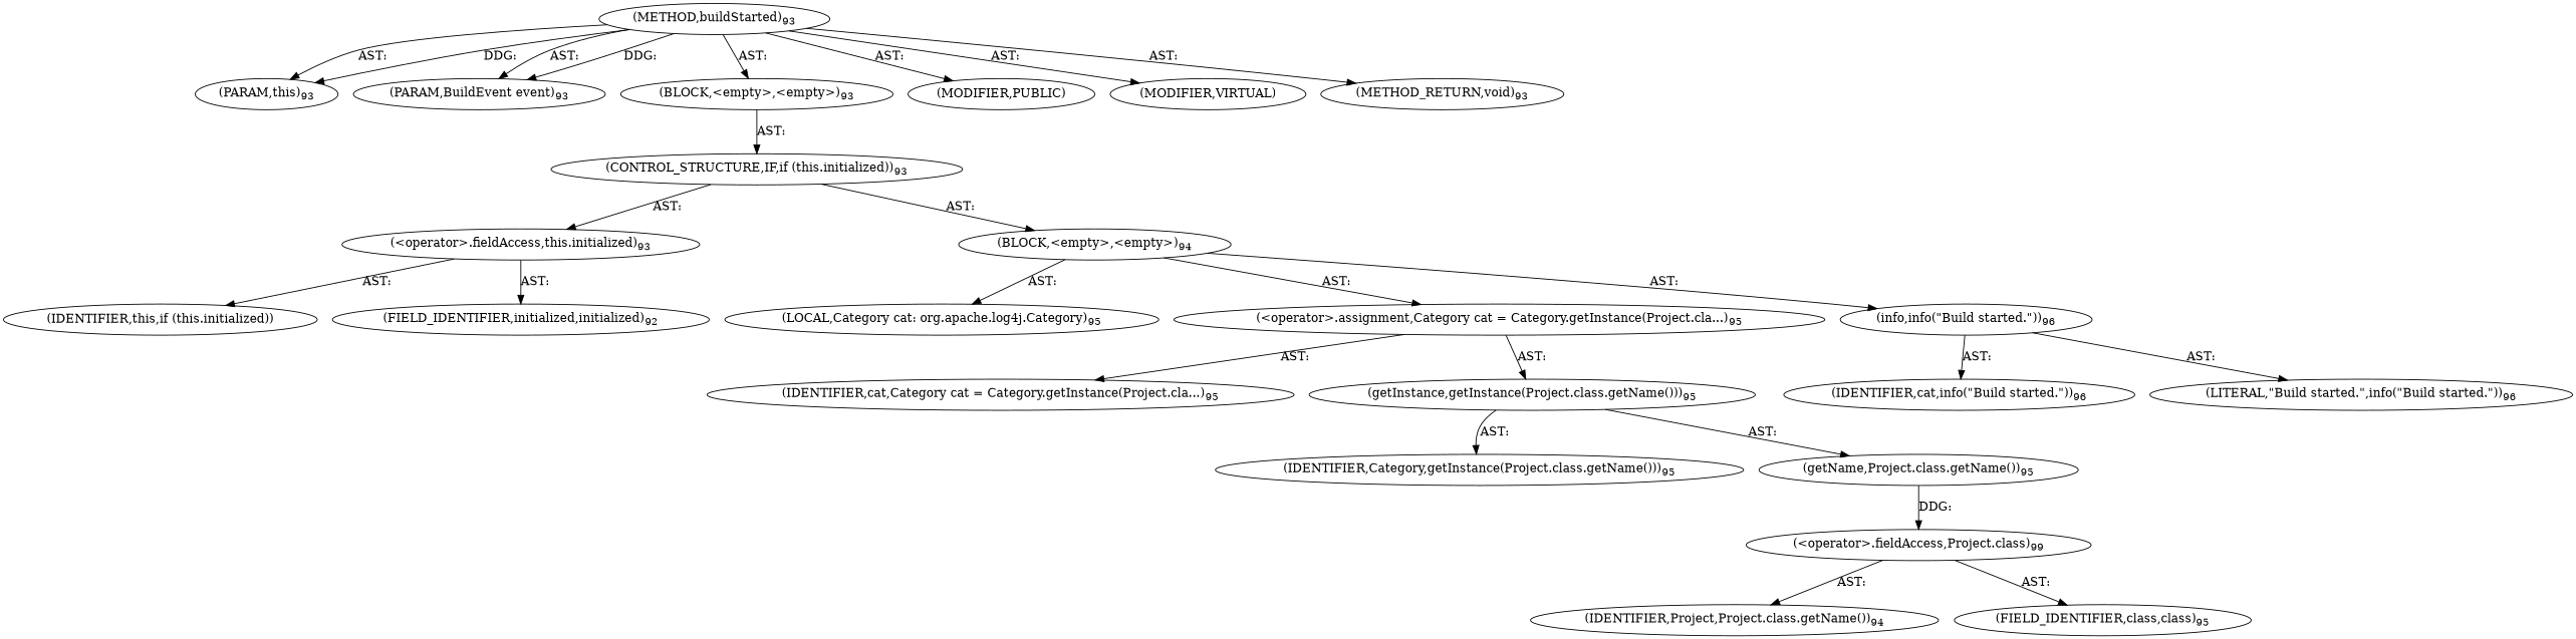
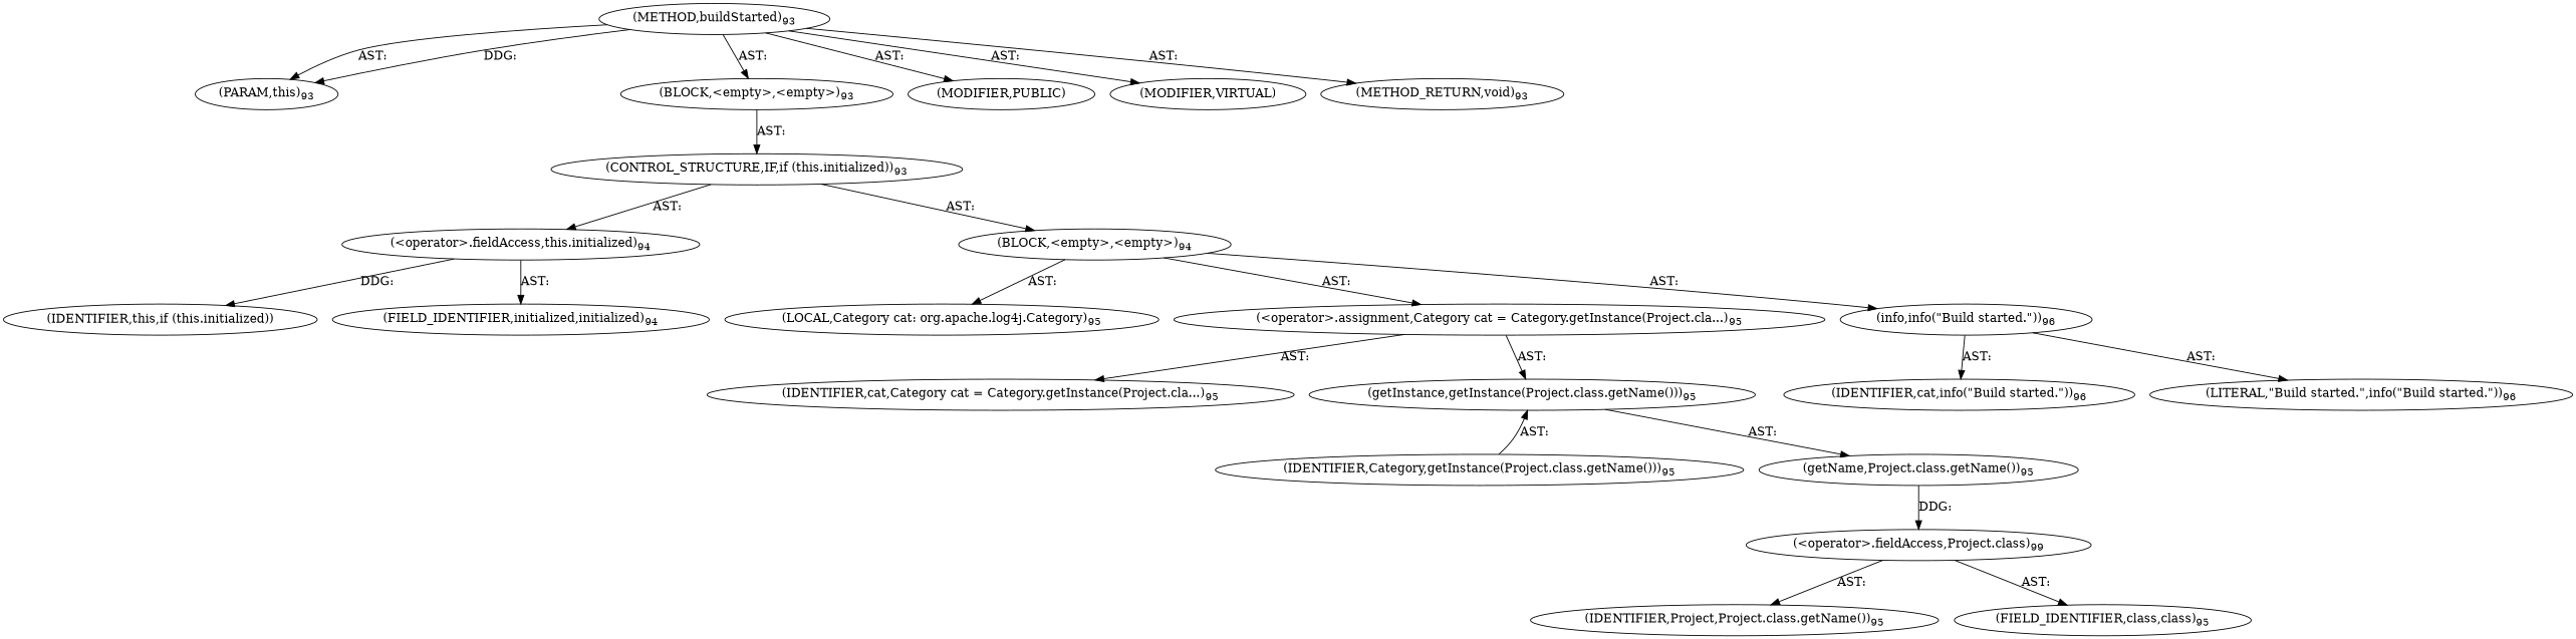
  digraph {
    n1 [label=<(METHOD,buildStarted)<SUB>93</SUB>>]
    n2 [label=<(PARAM,this)<SUB>93</SUB>>]
-   n3 [label=<(PARAM,BuildEvent event)<SUB>93</SUB>>]
    n4 [label=<(BLOCK,&lt;empty&gt;,&lt;empty&gt;)<SUB>93</SUB>>]
    n5 [label=<(MODIFIER,PUBLIC)>]
    n6 [label=<(MODIFIER,VIRTUAL)>]
    n7 [label=<(METHOD_RETURN,void)<SUB>93</SUB>>]
    n8 [label=<(CONTROL_STRUCTURE,IF,if (this.initialized))<SUB>93</SUB>>]
-   n9 [label=<(&lt;operator&gt;.fieldAccess,this.initialized)<SUB>93</SUB>>]
+   n9 [label=<(&lt;operator&gt;.fieldAccess,this.initialized)<SUB>94</SUB>>]
    n10 [label=<(BLOCK,&lt;empty&gt;,&lt;empty&gt;)<SUB>94</SUB>>]
    n11 [label=<(IDENTIFIER,this,if (this.initialized))>]
-   n12 [label=<(FIELD_IDENTIFIER,initialized,initialized)<SUB>92</SUB>>]
+   n12 [label=<(FIELD_IDENTIFIER,initialized,initialized)<SUB>94</SUB>>]
    n13 [label=<(LOCAL,Category cat: org.apache.log4j.Category)<SUB>95</SUB>>]
    n14 [label=<(&lt;operator&gt;.assignment,Category cat = Category.getInstance(Project.cla...)<SUB>95</SUB>>]
    n15 [label=<(info,info(&quot;Build started.&quot;))<SUB>96</SUB>>]
    n16 [label=<(IDENTIFIER,cat,Category cat = Category.getInstance(Project.cla...)<SUB>95</SUB>>]
    n17 [label=<(getInstance,getInstance(Project.class.getName()))<SUB>95</SUB>>]
    n18 [label=<(IDENTIFIER,cat,info(&quot;Build started.&quot;))<SUB>96</SUB>>]
    n19 [label=<(LITERAL,&quot;Build started.&quot;,info(&quot;Build started.&quot;))<SUB>96</SUB>>]
    n20 [label=<(IDENTIFIER,Category,getInstance(Project.class.getName()))<SUB>95</SUB>>]
    n21 [label=<(getName,Project.class.getName())<SUB>95</SUB>>]
    n22 [label=<(&lt;operator&gt;.fieldAccess,Project.class)<SUB>99</SUB>>]
-   n23 [label=<(IDENTIFIER,Project,Project.class.getName())<SUB>94</SUB>>]
+   n23 [label=<(IDENTIFIER,Project,Project.class.getName())<SUB>95</SUB>>]
    n24 [label=<(FIELD_IDENTIFIER,class,class)<SUB>95</SUB>>]
    n1 -> n2 [label="AST: "]
    n1 -> n2 [label="DDG: "]
-   n1 -> n3 [label="AST: "]
-   n1 -> n3 [label="DDG: "]
    n1 -> n4 [label="AST: "]
    n1 -> n5 [label="AST: "]
    n1 -> n6 [label="AST: "]
    n1 -> n7 [label="AST: "]
    n4 -> n8 [label="AST: "]
    n8 -> n9 [label="AST: "]
    n8 -> n10 [label="AST: "]
-   n9 -> n11 [label="AST: "]
+   n9 -> n11 [label="DDG: "]
    n9 -> n12 [label="AST: "]
    n10 -> n13 [label="AST: "]
    n10 -> n14 [label="AST: "]
    n10 -> n15 [label="AST: "]
    n14 -> n16 [label="AST: "]
    n14 -> n17 [label="AST: "]
    n15 -> n18 [label="AST: "]
    n15 -> n19 [label="AST: "]
-   n17 -> n20 [label="AST: "]
+   n20 -> n17 [label="AST: "]
    n17 -> n21 [label="AST: "]
    n21 -> n22 [label="DDG: "]
    n22 -> n23 [label="AST: "]
    n22 -> n24 [label="AST: "]
  }
